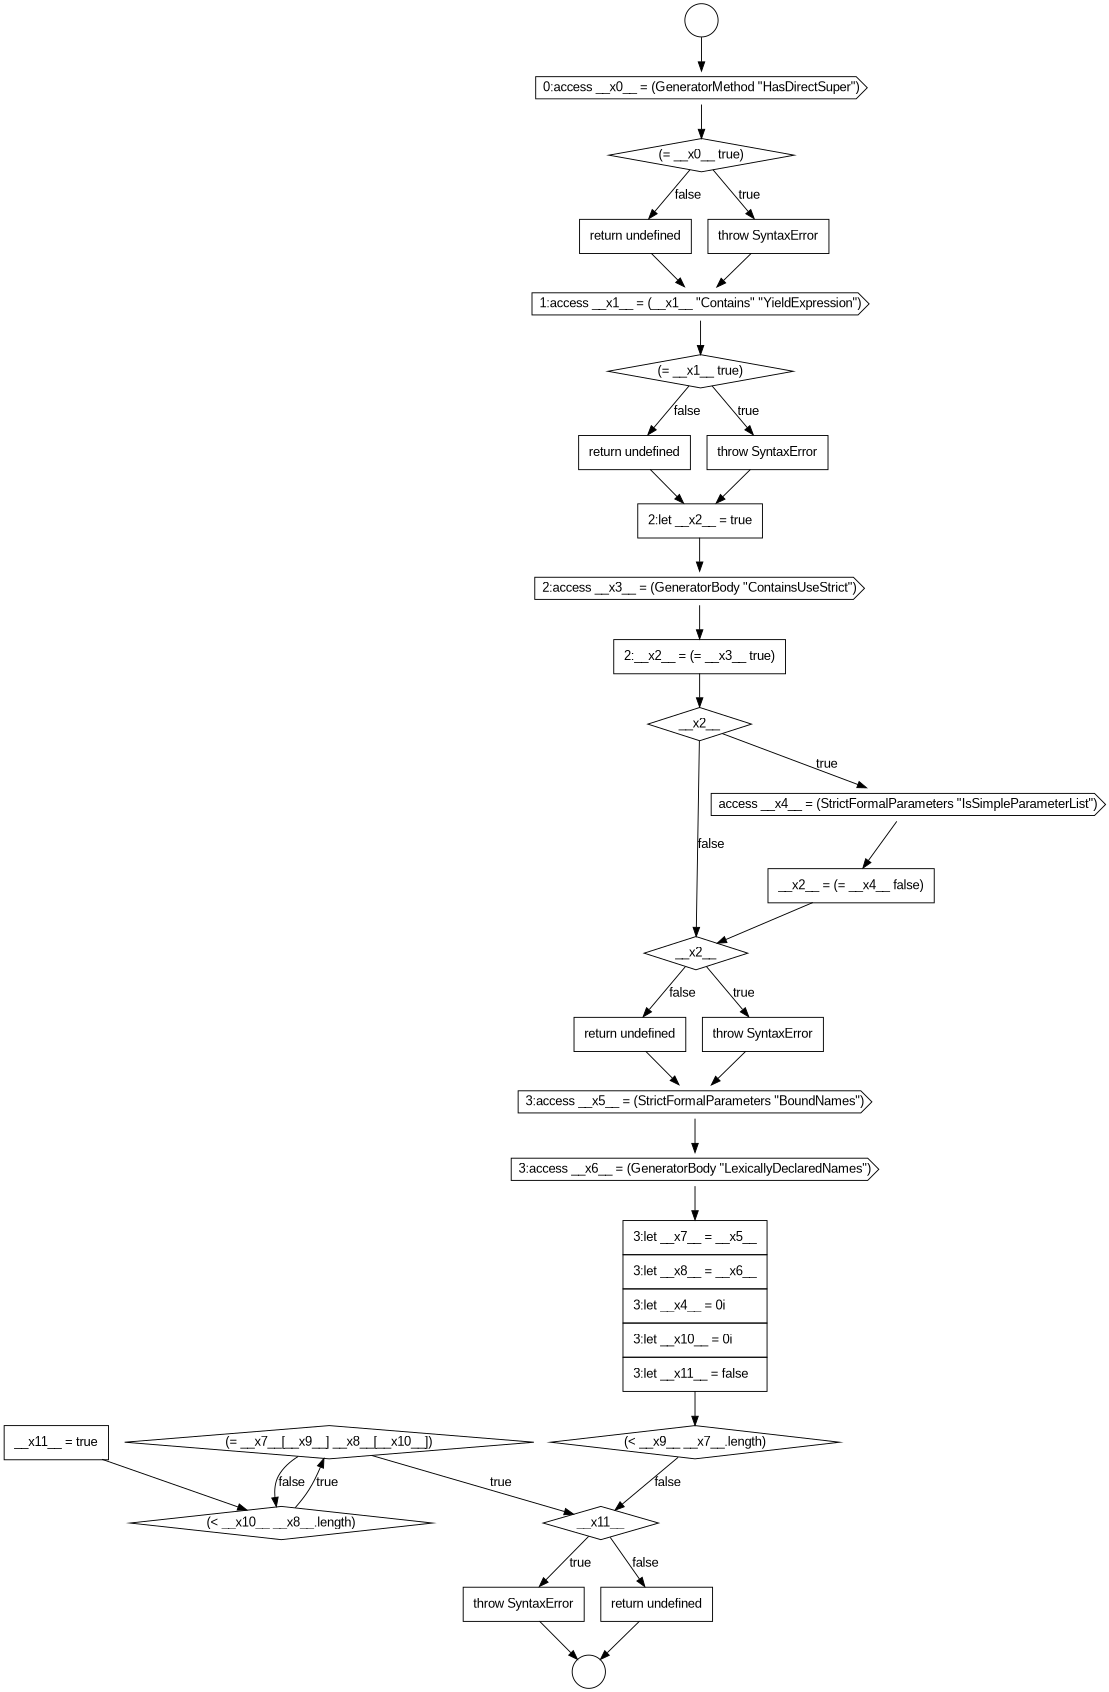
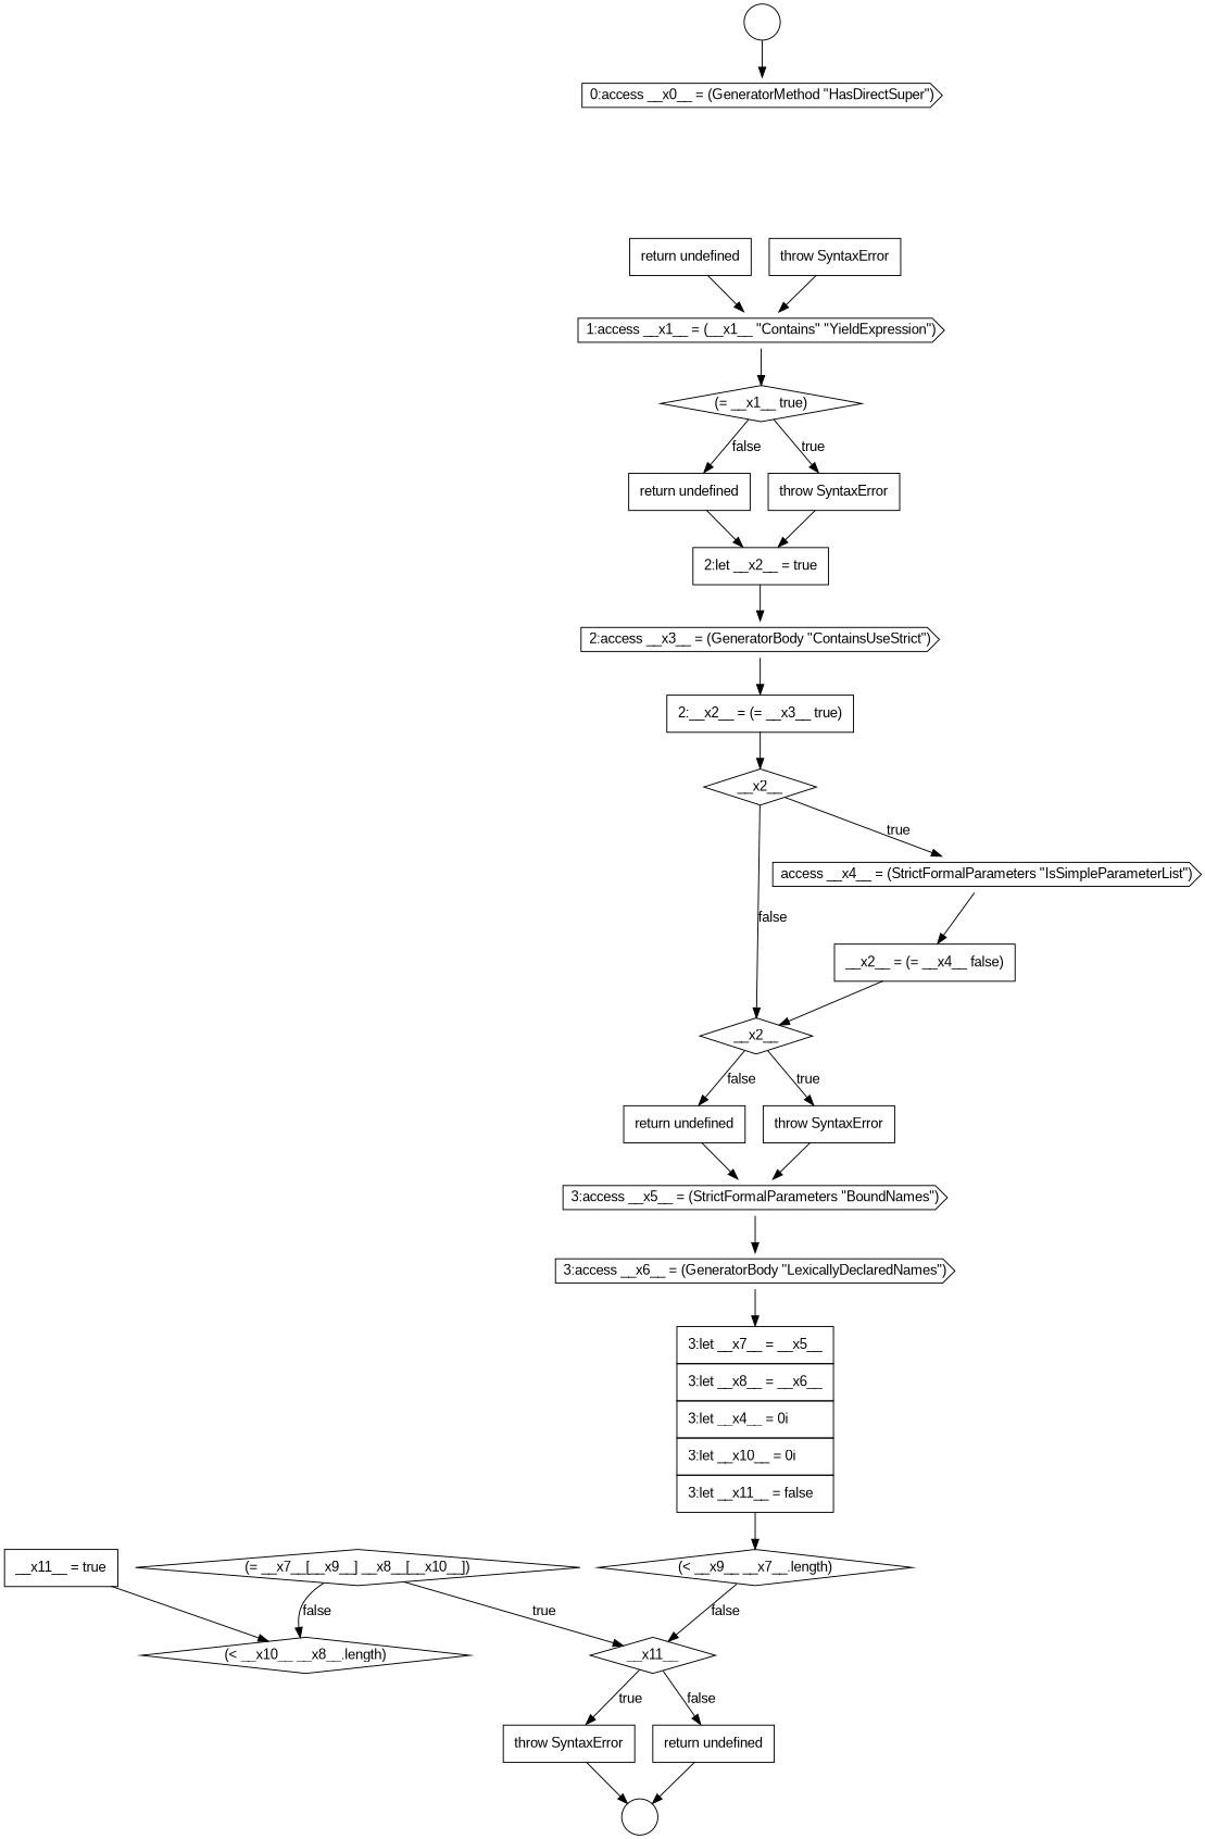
  digraph {
    fontname="Liberation Sans"
    node [color=black fillcolor=white fontname="Liberation Sans" shape=none style=filled]
    edge [color=black fontname="Liberation Sans"]
    n1 [label=<<font color="black">     <table border="0" cellborder="1" cellspacing="0" cellpadding="10">       <tr><td align="left">return undefined</td></tr>     </table>   </font>> margin=0]
    n2 [label=<<font color="black">     <table border="0" cellborder="1" cellspacing="0" cellpadding="10">       <tr><td align="left">2:let __x2__ = true</td></tr>     </table>   </font>> margin=0]
    n3 [label=<<font color="black">2:access __x3__ = (GeneratorBody &quot;ContainsUseStrict&quot;)</font>> shape=cds]
    n4 [label=<<font color="black">__x2__</font>> shape=diamond]
    n5 [label=<<font color="black">     <table border="0" cellborder="1" cellspacing="0" cellpadding="10">       <tr><td align="left">return undefined</td></tr>     </table>   </font>> margin=0]
    n6 [label=<<font color="black">     <table border="0" cellborder="1" cellspacing="0" cellpadding="10">       <tr><td align="left">throw SyntaxError</td></tr>     </table>   </font>> margin=0]
    n7 [label=<<font color="black">3:access __x5__ = (StrictFormalParameters &quot;BoundNames&quot;)</font>> shape=cds]
    n8 [label=<<font color="black">(&lt; __x9__ __x7__.length)</font>> shape=diamond]
    n9 [label=<<font color="black">__x11__</font>> shape=diamond]
    n10 [label=<<font color="black">     <table border="0" cellborder="1" cellspacing="0" cellpadding="10">       <tr><td align="left">throw SyntaxError</td></tr>     </table>   </font>> margin=0]
    n11 [label=<<font color="black">     <table border="0" cellborder="1" cellspacing="0" cellpadding="10">       <tr><td align="left">return undefined</td></tr>     </table>   </font>> margin=0]
    n12 [label=" " shape=circle]
    n13 [label=<<font color="black">3:access __x6__ = (GeneratorBody &quot;LexicallyDeclaredNames&quot;)</font>> shape=cds]
-   n14 [label=<<font color="black">(= __x0__ true)</font>> shape=diamond]
    n15 [label=<<font color="black">     <table border="0" cellborder="1" cellspacing="0" cellpadding="10">       <tr><td align="left">return undefined</td></tr>     </table>   </font>> margin=0]
    n16 [label=<<font color="black">     <table border="0" cellborder="1" cellspacing="0" cellpadding="10">       <tr><td align="left">throw SyntaxError</td></tr>     </table>   </font>> margin=0]
    n17 [label=<<font color="black">1:access __x1__ = (__x1__ &quot;Contains&quot; &quot;YieldExpression&quot;)</font>> shape=cds]
    n18 [label=<<font color="black">     <table border="0" cellborder="1" cellspacing="0" cellpadding="10">       <tr><td align="left">3:let __x7__ = __x5__</td></tr>       <tr><td align="left">3:let __x8__ = __x6__</td></tr>       <tr><td align="left">3:let __x4__ = 0i</td></tr>       <tr><td align="left">3:let __x10__ = 0i</td></tr>       <tr><td align="left">3:let __x11__ = false</td></tr>     </table>   </font>> margin=0]
    n19 [label=<<font color="black">__x2__</font>> shape=diamond]
    n20 [label=<<font color="black">access __x4__ = (StrictFormalParameters &quot;IsSimpleParameterList&quot;)</font>> shape=cds]
    n21 [label=<<font color="black">     <table border="0" cellborder="1" cellspacing="0" cellpadding="10">       <tr><td align="left">__x2__ = (= __x4__ false)</td></tr>     </table>   </font>> margin=0]
    n22 [label=<<font color="black">     <table border="0" cellborder="1" cellspacing="0" cellpadding="10">       <tr><td align="left">__x11__ = true</td></tr>     </table>   </font>> margin=0]
    n23 [label=<<font color="black">(&lt; __x10__ __x8__.length)</font>> shape=diamond]
    n24 [label=<<font color="black">(= __x7__[__x9__] __x8__[__x10__])</font>> shape=diamond]
    n25 [label=<<font color="black">(= __x1__ true)</font>> shape=diamond]
    n26 [label=<<font color="black">     <table border="0" cellborder="1" cellspacing="0" cellpadding="10">       <tr><td align="left">throw SyntaxError</td></tr>     </table>   </font>> margin=0]
    n27 [label=<<font color="black">     <table border="0" cellborder="1" cellspacing="0" cellpadding="10">       <tr><td align="left">2:__x2__ = (= __x3__ true)</td></tr>     </table>   </font>> margin=0]
    n28 [label=<<font color="black">0:access __x0__ = (GeneratorMethod &quot;HasDirectSuper&quot;)</font>> shape=cds]
    n29 [label=" " shape=circle]
    n1 -> n2
    n2 -> n3
    n3 -> n27
    n4 -> n5 [label=<<font color="black">false</font>>]
    n4 -> n6 [label=<<font color="black">true</font>>]
    n5 -> n7
    n6 -> n7
    n7 -> n13
    n8 -> n9 [label=<<font color="black">false</font>>]
    n9 -> n10 [label=<<font color="black">true</font>>]
    n9 -> n11 [label=<<font color="black">false</font>>]
    n10 -> n12
    n11 -> n12
    n13 -> n18
-   n14 -> n15 [label=<<font color="black">false</font>>]
-   n14 -> n16 [label=<<font color="black">true</font>>]
    n15 -> n17
    n16 -> n17
    n17 -> n25
    n18 -> n8
    n19 -> n4 [label=<<font color="black">false</font>>]
    n19 -> n20 [label=<<font color="black">true</font>>]
    n20 -> n21
    n21 -> n4
    n22 -> n23
-   n23 -> n24 [label=<<font color="black">true</font>>]
    n24 -> n9 [label=<<font color="black">true</font>>]
    n24 -> n23 [label=<<font color="black">false</font>>]
    n25 -> n1 [label=<<font color="black">false</font>>]
    n25 -> n26 [label=<<font color="black">true</font>>]
    n26 -> n2
    n27 -> n19
-   n28 -> n14
    n29 -> n28
  }
